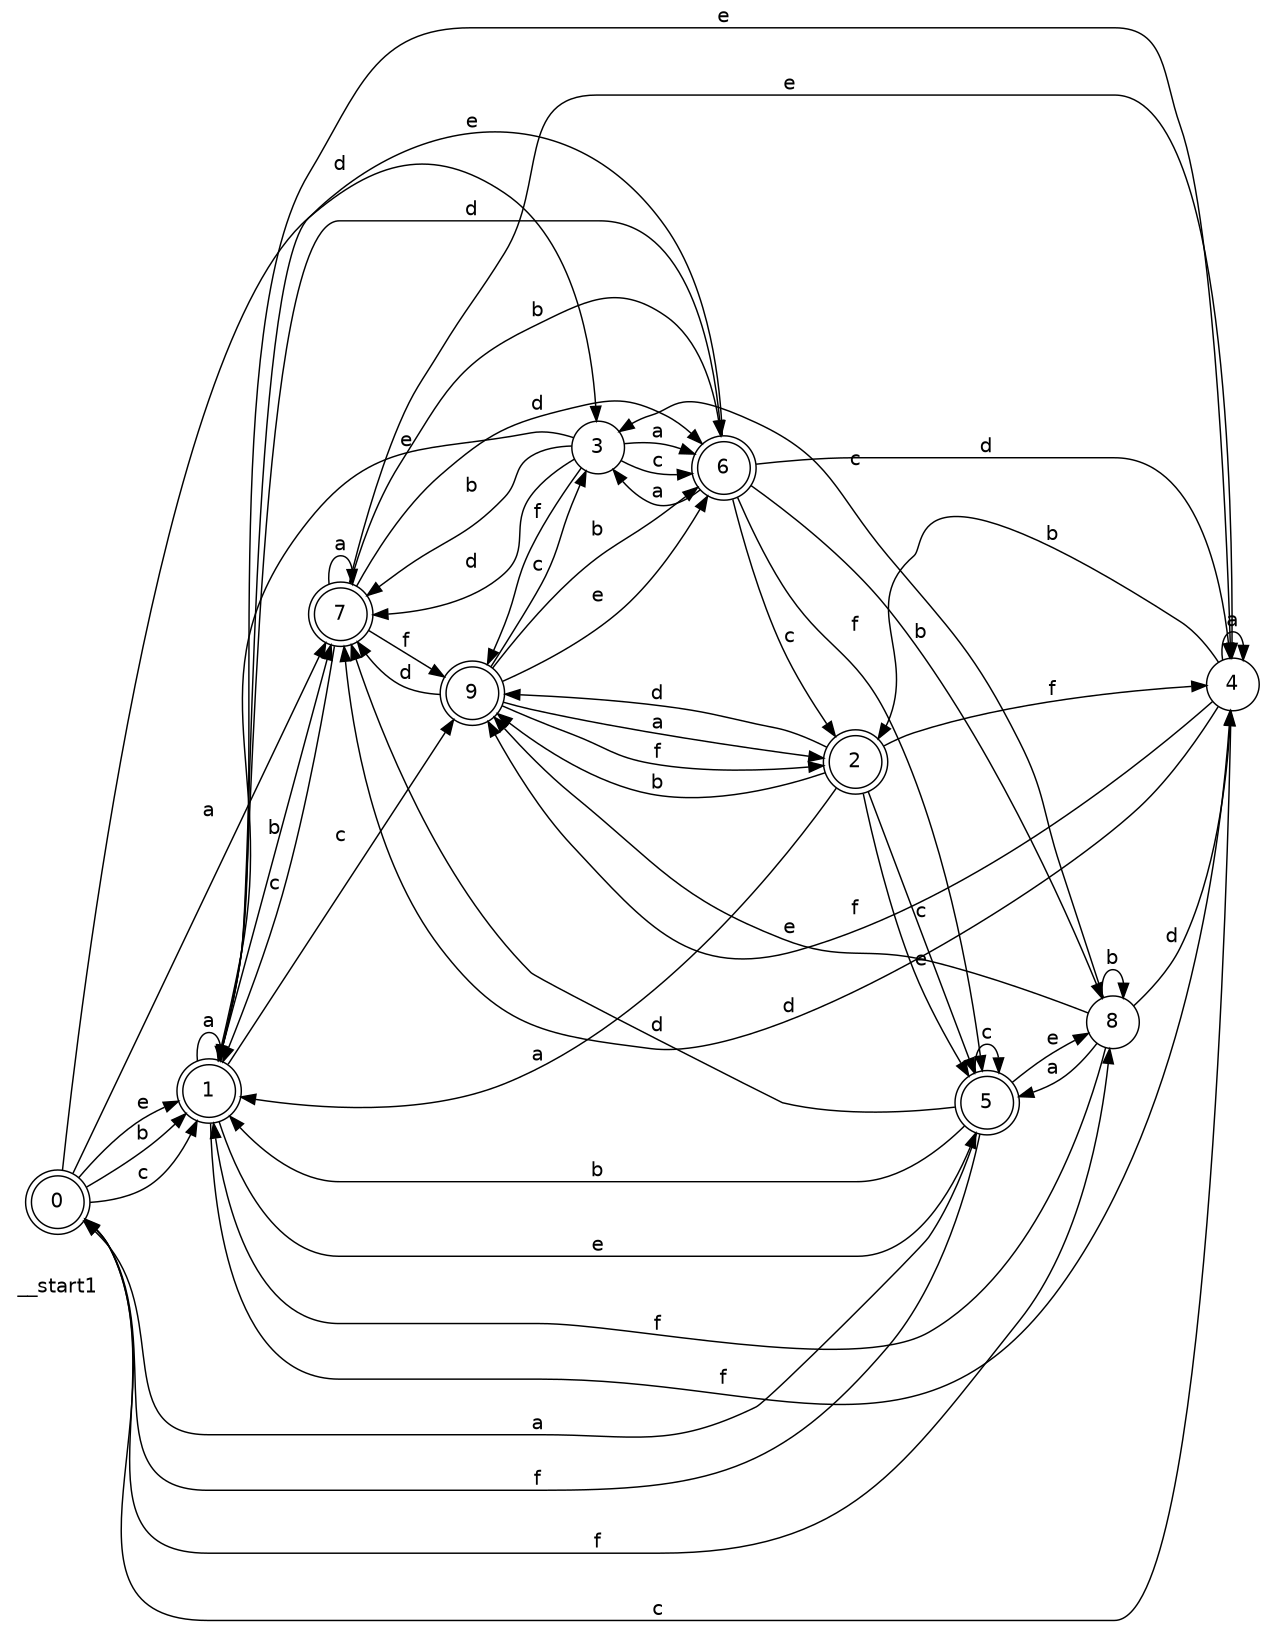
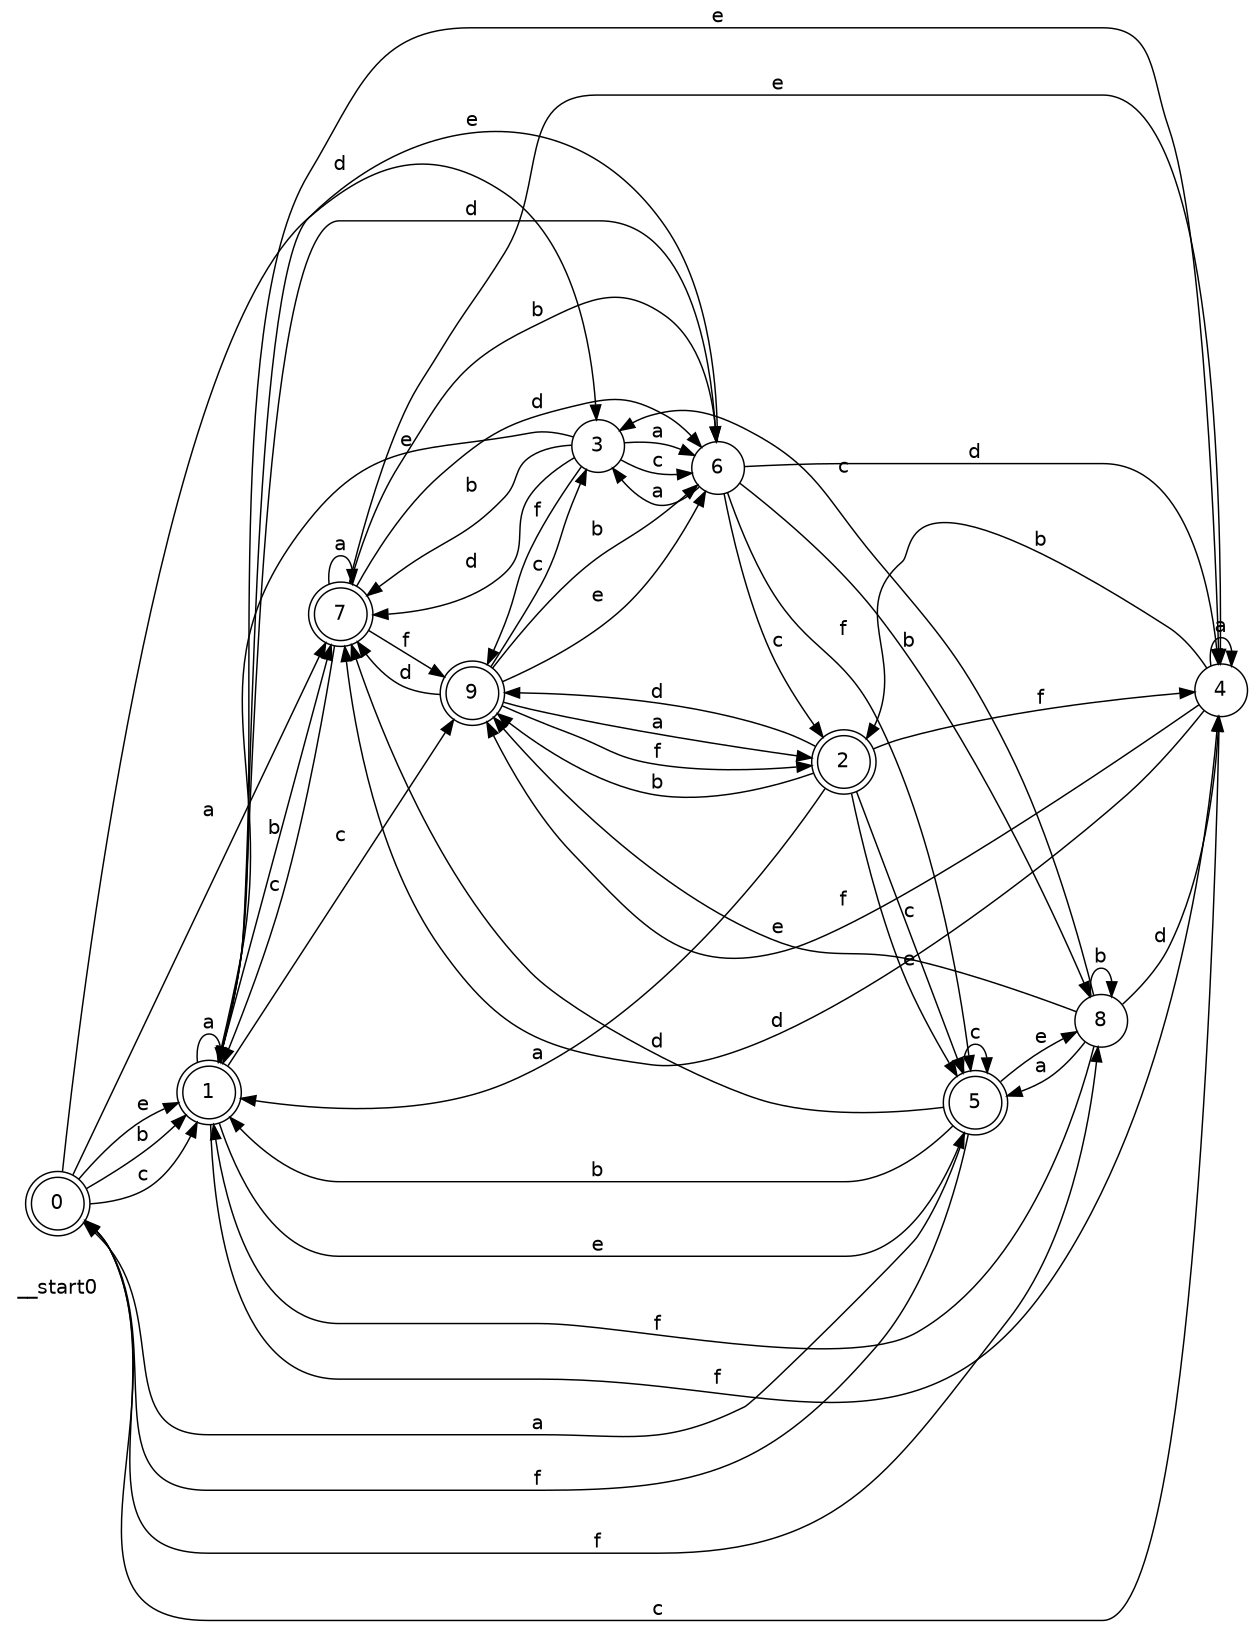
  digraph {
    fontname="DejaVu Sans"
    rankdir=LR
    node [fontname="DejaVu Sans" shape=doublecircle color=black fillcolor=white style="rounded,filled"]
    edge [fontname="DejaVu Sans"]
-   __start0 [shape=none label=__start1 color="" fillcolor="" style=""]
+   __start0 [shape=none color="" fillcolor="" style=""]
    n2 [label=0]
    n3 [label=1]
    n4 [label=3 shape=circle]
    n5 [label=7]
    n6 [label=8 shape=circle style=filled]
    n7 [label=4 shape=circle style=filled]
    n8 [label=5]
-   n9 [label=6 style=filled]
+   n9 [label=6 shape=circle style=filled]
    n10 [label=9]
    n11 [label=2]
    n2 -> n3 [label=b]
    n2 -> n3 [label=c]
    n2 -> n3 [label=e]
    n2 -> n4 [label=d]
    n2 -> n5 [label=a]
    n2 -> n6 [label=f]
    n3 -> n3 [label=a]
    n3 -> n5 [label=b]
    n3 -> n7 [label=f]
    n3 -> n8 [label=e]
    n3 -> n9 [label=d]
    n3 -> n10 [label=c]
    n4 -> n3 [label=e]
    n4 -> n5 [label=b]
    n4 -> n5 [label=d]
    n4 -> n9 [label=a]
    n4 -> n9 [label=c]
    n4 -> n10 [label=f]
    n5 -> n3 [label=c]
    n5 -> n5 [label=a]
    n5 -> n7 [label=e]
    n5 -> n9 [label=b]
    n5 -> n9 [label=d]
    n5 -> n10 [label=f]
    n6 -> n3 [label=f]
    n6 -> n4 [label=c]
    n6 -> n6 [label=b]
    n6 -> n7 [label=d]
    n6 -> n8 [label=a]
    n6 -> n10 [label=e]
    n7 -> n2 [label=c]
    n7 -> n3 [label=e]
    n7 -> n5 [label=d]
    n7 -> n7 [label=a]
    n7 -> n10 [label=f]
    n7 -> n11 [label=b]
    n8 -> n2 [label=a]
    n8 -> n2 [label=f]
    n8 -> n3 [label=b]
    n8 -> n5 [label=d]
    n8 -> n6 [label=e]
    n8 -> n8 [label=c]
    n9 -> n3 [label=e]
    n9 -> n4 [label=a]
    n9 -> n6 [label=b]
    n9 -> n7 [label=d]
    n9 -> n8 [label=f]
    n9 -> n11 [label=c]
    n10 -> n4 [label=c]
    n10 -> n5 [label=d]
    n10 -> n9 [label=b]
    n10 -> n9 [label=e]
    n10 -> n11 [label=a]
    n10 -> n11 [label=f]
    n11 -> n3 [label=a]
    n11 -> n7 [label=f]
    n11 -> n8 [label=c]
    n11 -> n8 [label=e]
    n11 -> n10 [label=b]
    n11 -> n10 [label=d]
  }
